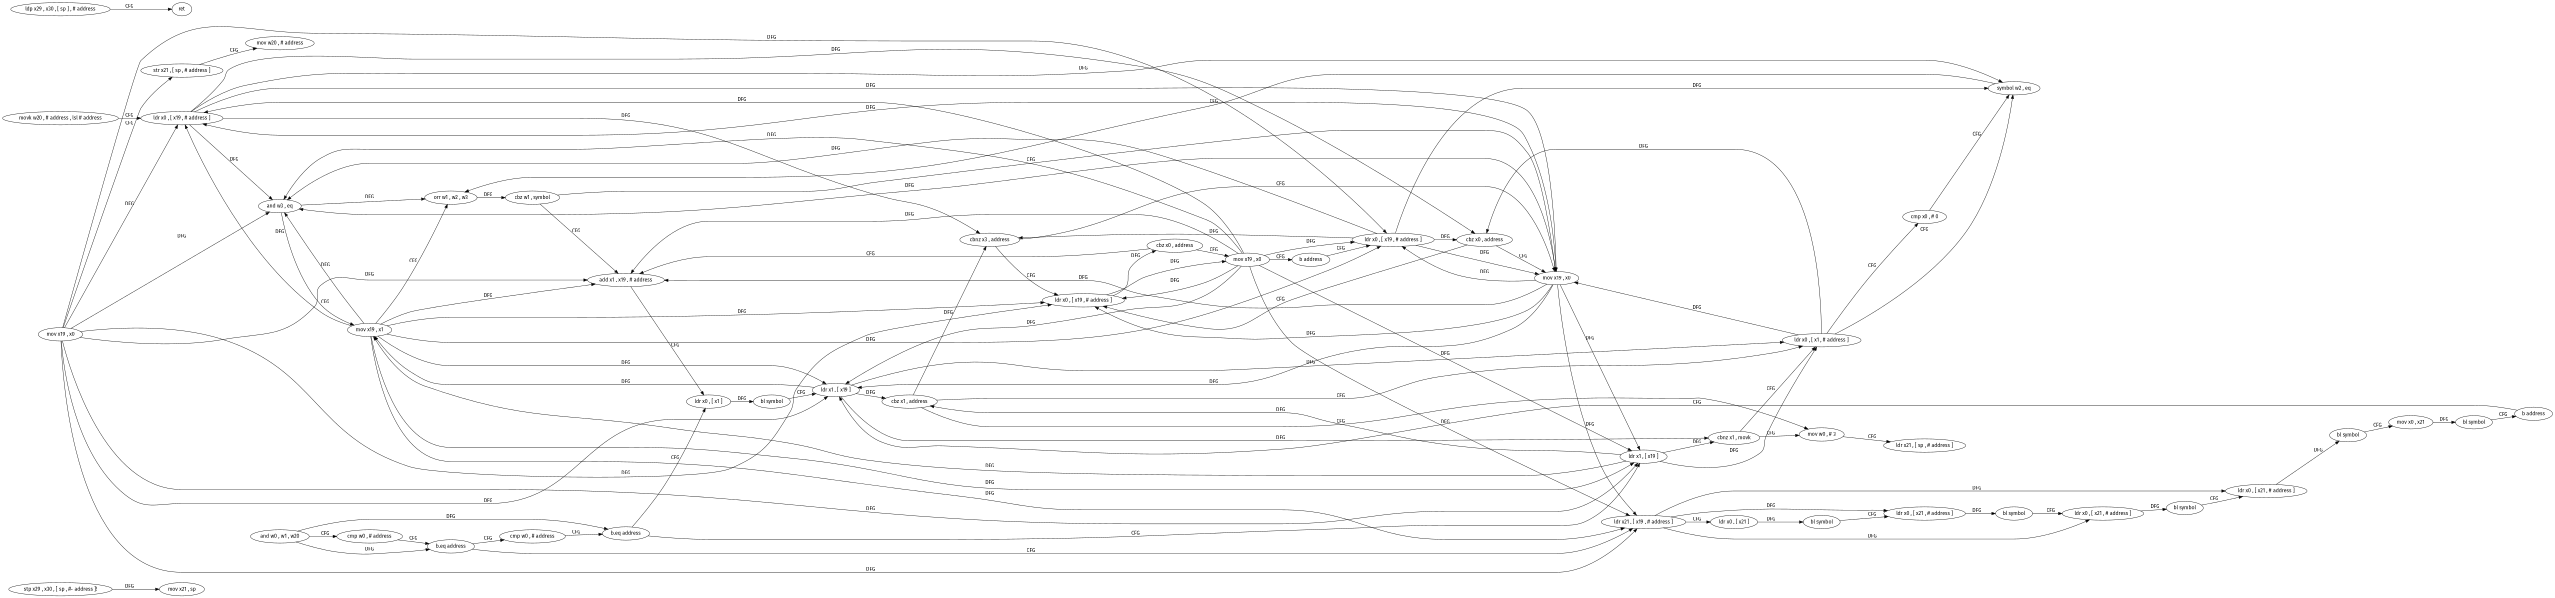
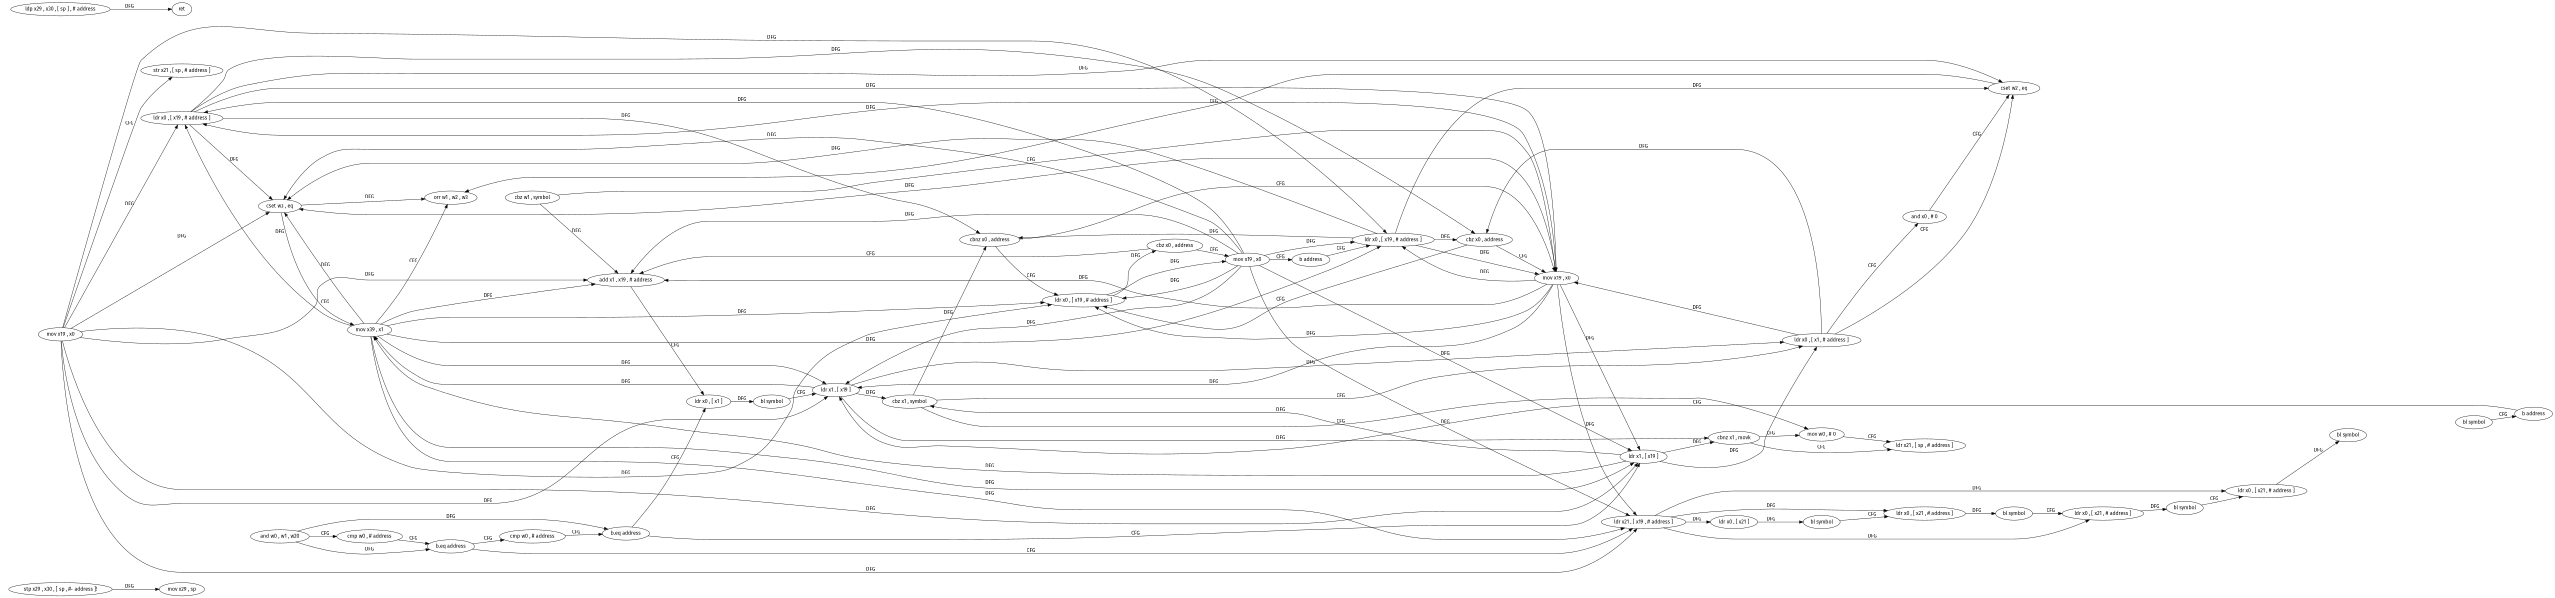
  digraph {
    fontname="Fira Sans"
    rankdir=LR
    node [fontname="Fira Sans"]
    edge [fontname="Fira Sans"]
    n1 [label="stp x29 , x30 , [ sp , #- address ]!"]
-   n2 [label="mov x21 , sp"]
+   n2 [label="mov x29 , sp"]
    n3 [label="mov x19 , x0"]
    n4 [label="str x21 , [ sp , # address ]"]
    n5 [label="ldr x0 , [ x19 , # address ]"]
    n6 [label="ldr x0 , [ x19 , # address ]"]
    n7 [label="add x1 , x19 , # address"]
    n8 [label="ldr x0 , [ x19 , # address ]"]
    n9 [label="ldr x21 , [ x19 , # address ]"]
    n10 [label="ldr x1 , [ x19 ]"]
    n11 [label="ldr x1 , [ x19 ]"]
-   n12 [label="and w3 , eq"]
-   n13 [label="mov w20 , # address"]
+   n12 [label="cset w3 , eq"]
    n14 [label="cbz x0 , address"]
    n15 [label="mov x19 , x0"]
-   n16 [label="cbnz x3 , address"]
-   n17 [label="symbol w2 , eq"]
+   n16 [label="cbnz x0 , address"]
+   n17 [label="cset w2 , eq"]
    n18 [label="cbz x0 , address"]
    n19 [label="mov x19 , x0"]
    n20 [label="ldr x0 , [ x1 ]"]
    n21 [label="ldr x0 , [ x21 ]"]
    n22 [label="ldr x0 , [ x21 , # address ]"]
    n23 [label="ldr x0 , [ x21 , # address ]"]
    n24 [label="ldr x0 , [ x21 , # address ]"]
-   n25 [label="cbz x1 , address"]
+   n25 [label="cbz x1 , symbol"]
    n26 [label="ldr x0 , [ x1 , # address ]"]
    n27 [label="cbnz x1 , movk"]
-   n28 [label="mov x19 , x1"]
+   n28 [label="mov x39 , x1"]
    n29 [label="orr w1 , w2 , w3"]
-   n30 [label="movk w20 , # address , lsl # address"]
    n31 [label="b address"]
    n32 [label="bl symbol"]
    n33 [label="and w0 , w1 , w20"]
    n34 [label="cmp w0 , # address"]
    n35 [label="b.eq address"]
    n36 [label="b.eq address"]
    n37 [label="cmp w0 , # address"]
    n38 [label="bl symbol"]
    n39 [label="bl symbol"]
    n40 [label="bl symbol"]
    n41 [label="bl symbol"]
-   n42 [label="mov x0 , x21"]
    n43 [label="bl symbol"]
    n44 [label="b address"]
-   n45 [label="mov w0 , # 3"]
-   n46 [label="cmp x0 , # 0"]
+   n45 [label="mov w0 , # 0"]
+   n46 [label="and x0 , # 0"]
    n47 [label="ldr x21 , [ sp , # address ]"]
    n48 [label="ldp x29 , x30 , [ sp ] , # address"]
    n49 [label=ret]
    n50 [label="cbz w1 , symbol"]
    n1 -> n2 [label=DFG]
    n3 -> n4 [label=CFG]
    n3 -> n5 [label=DFG]
    n3 -> n6 [label=DFG]
    n3 -> n7 [label=DFG]
    n3 -> n8 [label=DFG]
    n3 -> n9 [label=DFG]
    n3 -> n10 [label=DFG]
    n3 -> n11 [label=DFG]
    n3 -> n12 [label=DFG]
-   n4 -> n13 [label=CFG]
    n5 -> n12 [label=DFG]
    n5 -> n14 [label=DFG]
    n5 -> n15 [label=DFG]
    n5 -> n16 [label=DFG]
    n5 -> n17 [label=DFG]
    n6 -> n18 [label=DFG]
    n6 -> n19 [label=DFG]
    n7 -> n20 [label=CFG]
    n8 -> n12 [label=DFG]
    n8 -> n14 [label=DFG]
    n8 -> n15 [label=DFG]
    n8 -> n16 [label=DFG]
    n8 -> n17 [label=DFG]
-   n9 -> n21 [label=CFG]
+   n9 -> n21 [label=DFG]
    n9 -> n22 [label=DFG]
    n9 -> n23 [label=DFG]
    n9 -> n24 [label=DFG]
    n10 -> n25 [label=DFG]
    n10 -> n26 [label=DFG]
    n10 -> n27 [label=DFG]
    n10 -> n28 [label=DFG]
    n11 -> n25 [label=DFG]
    n11 -> n26 [label=DFG]
    n11 -> n27 [label=DFG]
    n11 -> n28 [label=DFG]
    n12 -> n28 [label=CFG]
    n12 -> n29 [label=DFG]
    n14 -> n6 [label=CFG]
    n14 -> n15 [label=CFG]
    n15 -> n5 [label=DFG]
    n15 -> n6 [label=DFG]
    n15 -> n7 [label=DFG]
    n15 -> n8 [label=DFG]
    n15 -> n9 [label=DFG]
    n15 -> n10 [label=DFG]
    n15 -> n11 [label=DFG]
    n15 -> n12 [label=DFG]
    n16 -> n6 [label=CFG]
    n16 -> n15 [label=CFG]
    n17 -> n29 [label=CFG]
    n18 -> n7 [label=CFG]
    n18 -> n19 [label=CFG]
    n19 -> n5 [label=DFG]
    n19 -> n6 [label=DFG]
    n19 -> n7 [label=DFG]
    n19 -> n8 [label=DFG]
    n19 -> n9 [label=DFG]
    n19 -> n10 [label=DFG]
    n19 -> n11 [label=DFG]
    n19 -> n12 [label=DFG]
    n19 -> n31 [label=CFG]
    n20 -> n32 [label=DFG]
    n21 -> n38 [label=DFG]
    n22 -> n39 [label=DFG]
    n23 -> n40 [label=DFG]
    n24 -> n41 [label=DFG]
    n25 -> n16 [label=DFG]
    n25 -> n26 [label=CFG]
    n25 -> n45 [label=CFG]
    n26 -> n14 [label=DFG]
    n26 -> n15 [label=DFG]
    n26 -> n17 [label=CFG]
    n26 -> n46 [label=CFG]
-   n27 -> n26 [label=CFG]
+   n27 -> n47 [label=CFG]
    n27 -> n45 [label=CFG]
    n28 -> n5 [label=DFG]
    n28 -> n6 [label=DFG]
    n28 -> n7 [label=DFG]
    n28 -> n8 [label=DFG]
    n28 -> n9 [label=DFG]
    n28 -> n10 [label=DFG]
    n28 -> n11 [label=DFG]
    n28 -> n12 [label=DFG]
    n28 -> n29 [label=CFG]
-   n29 -> n50 [label=DFG]
-   n30 -> n5 [label=CFG]
    n31 -> n8 [label=CFG]
    n32 -> n10 [label=CFG]
    n33 -> n34 [label=CFG]
    n33 -> n35 [label=DFG]
    n33 -> n36 [label=DFG]
    n34 -> n35 [label=CFG]
    n35 -> n9 [label=CFG]
    n35 -> n37 [label=CFG]
    n36 -> n11 [label=CFG]
    n36 -> n20 [label=CFG]
    n37 -> n36 [label=CFG]
    n38 -> n22 [label=CFG]
    n39 -> n23 [label=CFG]
    n40 -> n24 [label=CFG]
-   n41 -> n42 [label=CFG]
-   n42 -> n43 [label=DFG]
    n43 -> n44 [label=CFG]
    n44 -> n10 [label=CFG]
    n45 -> n47 [label=CFG]
    n46 -> n17 [label=CFG]
-   n48 -> n49 [label=CFG]
-   n50 -> n7 [label=CFG]
+   n48 -> n49 [label=DFG]
+   n50 -> n7 [label=DFG]
    n50 -> n15 [label=CFG]
  }
